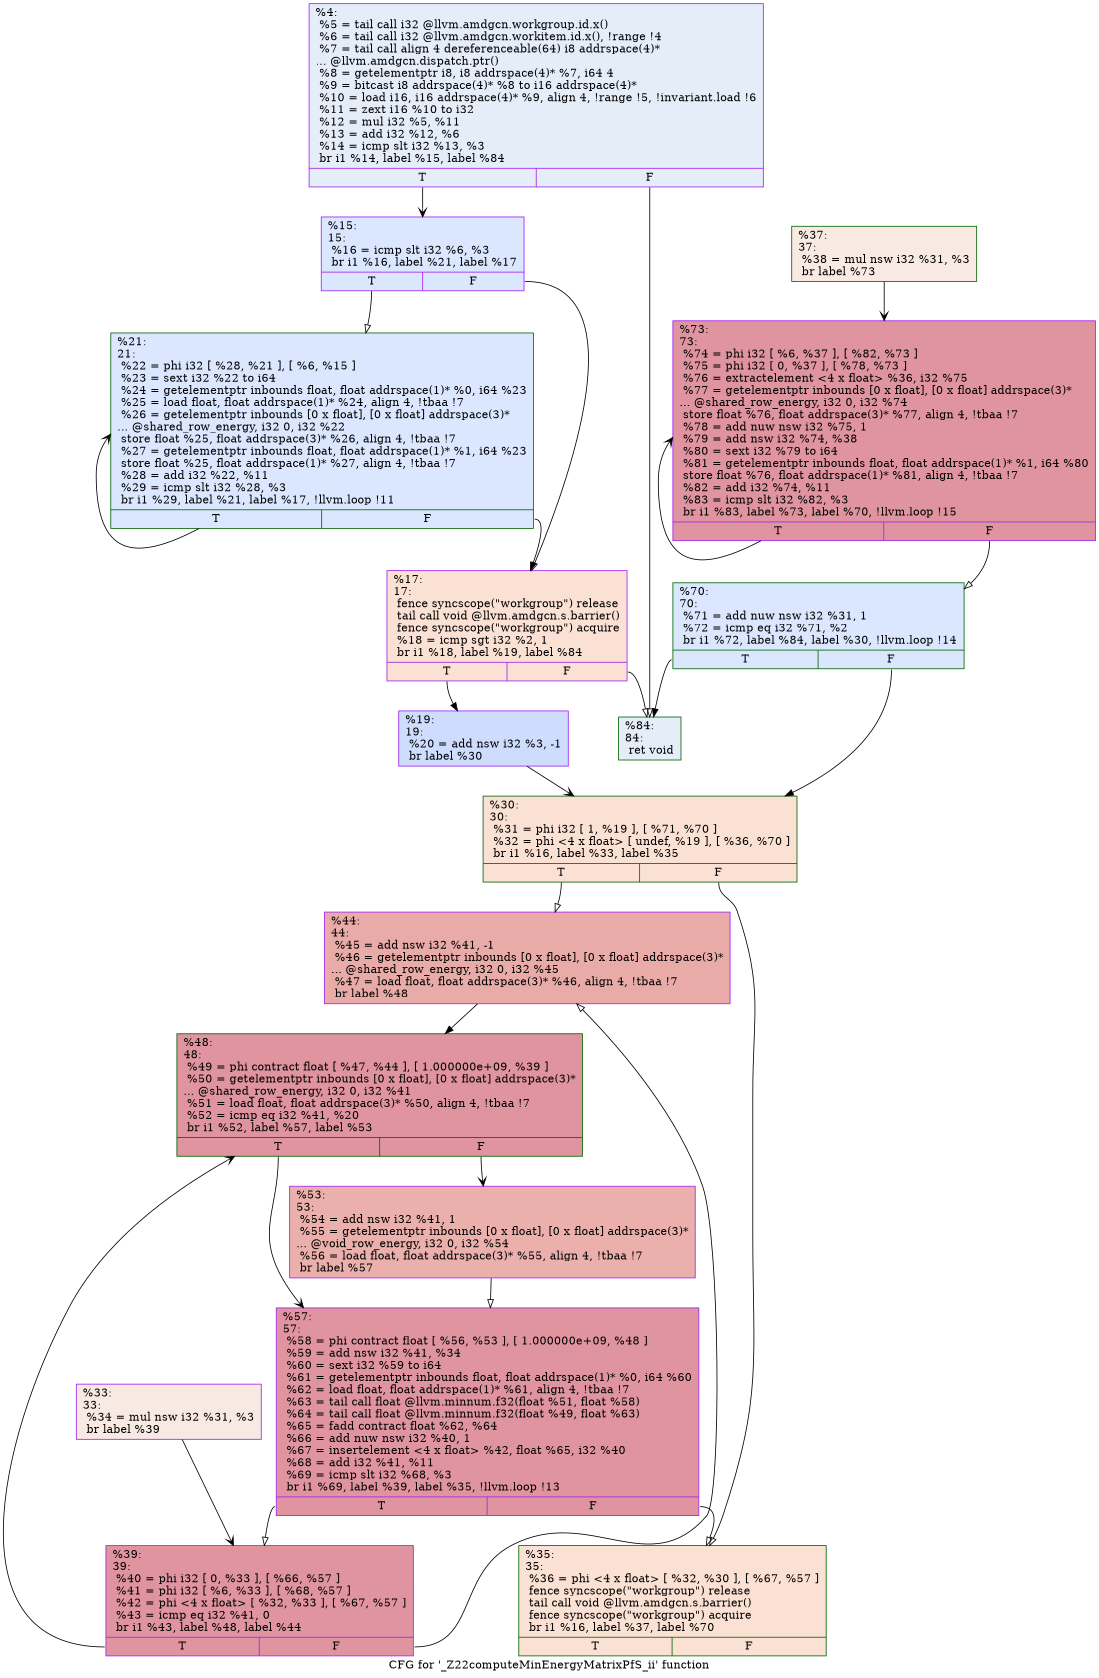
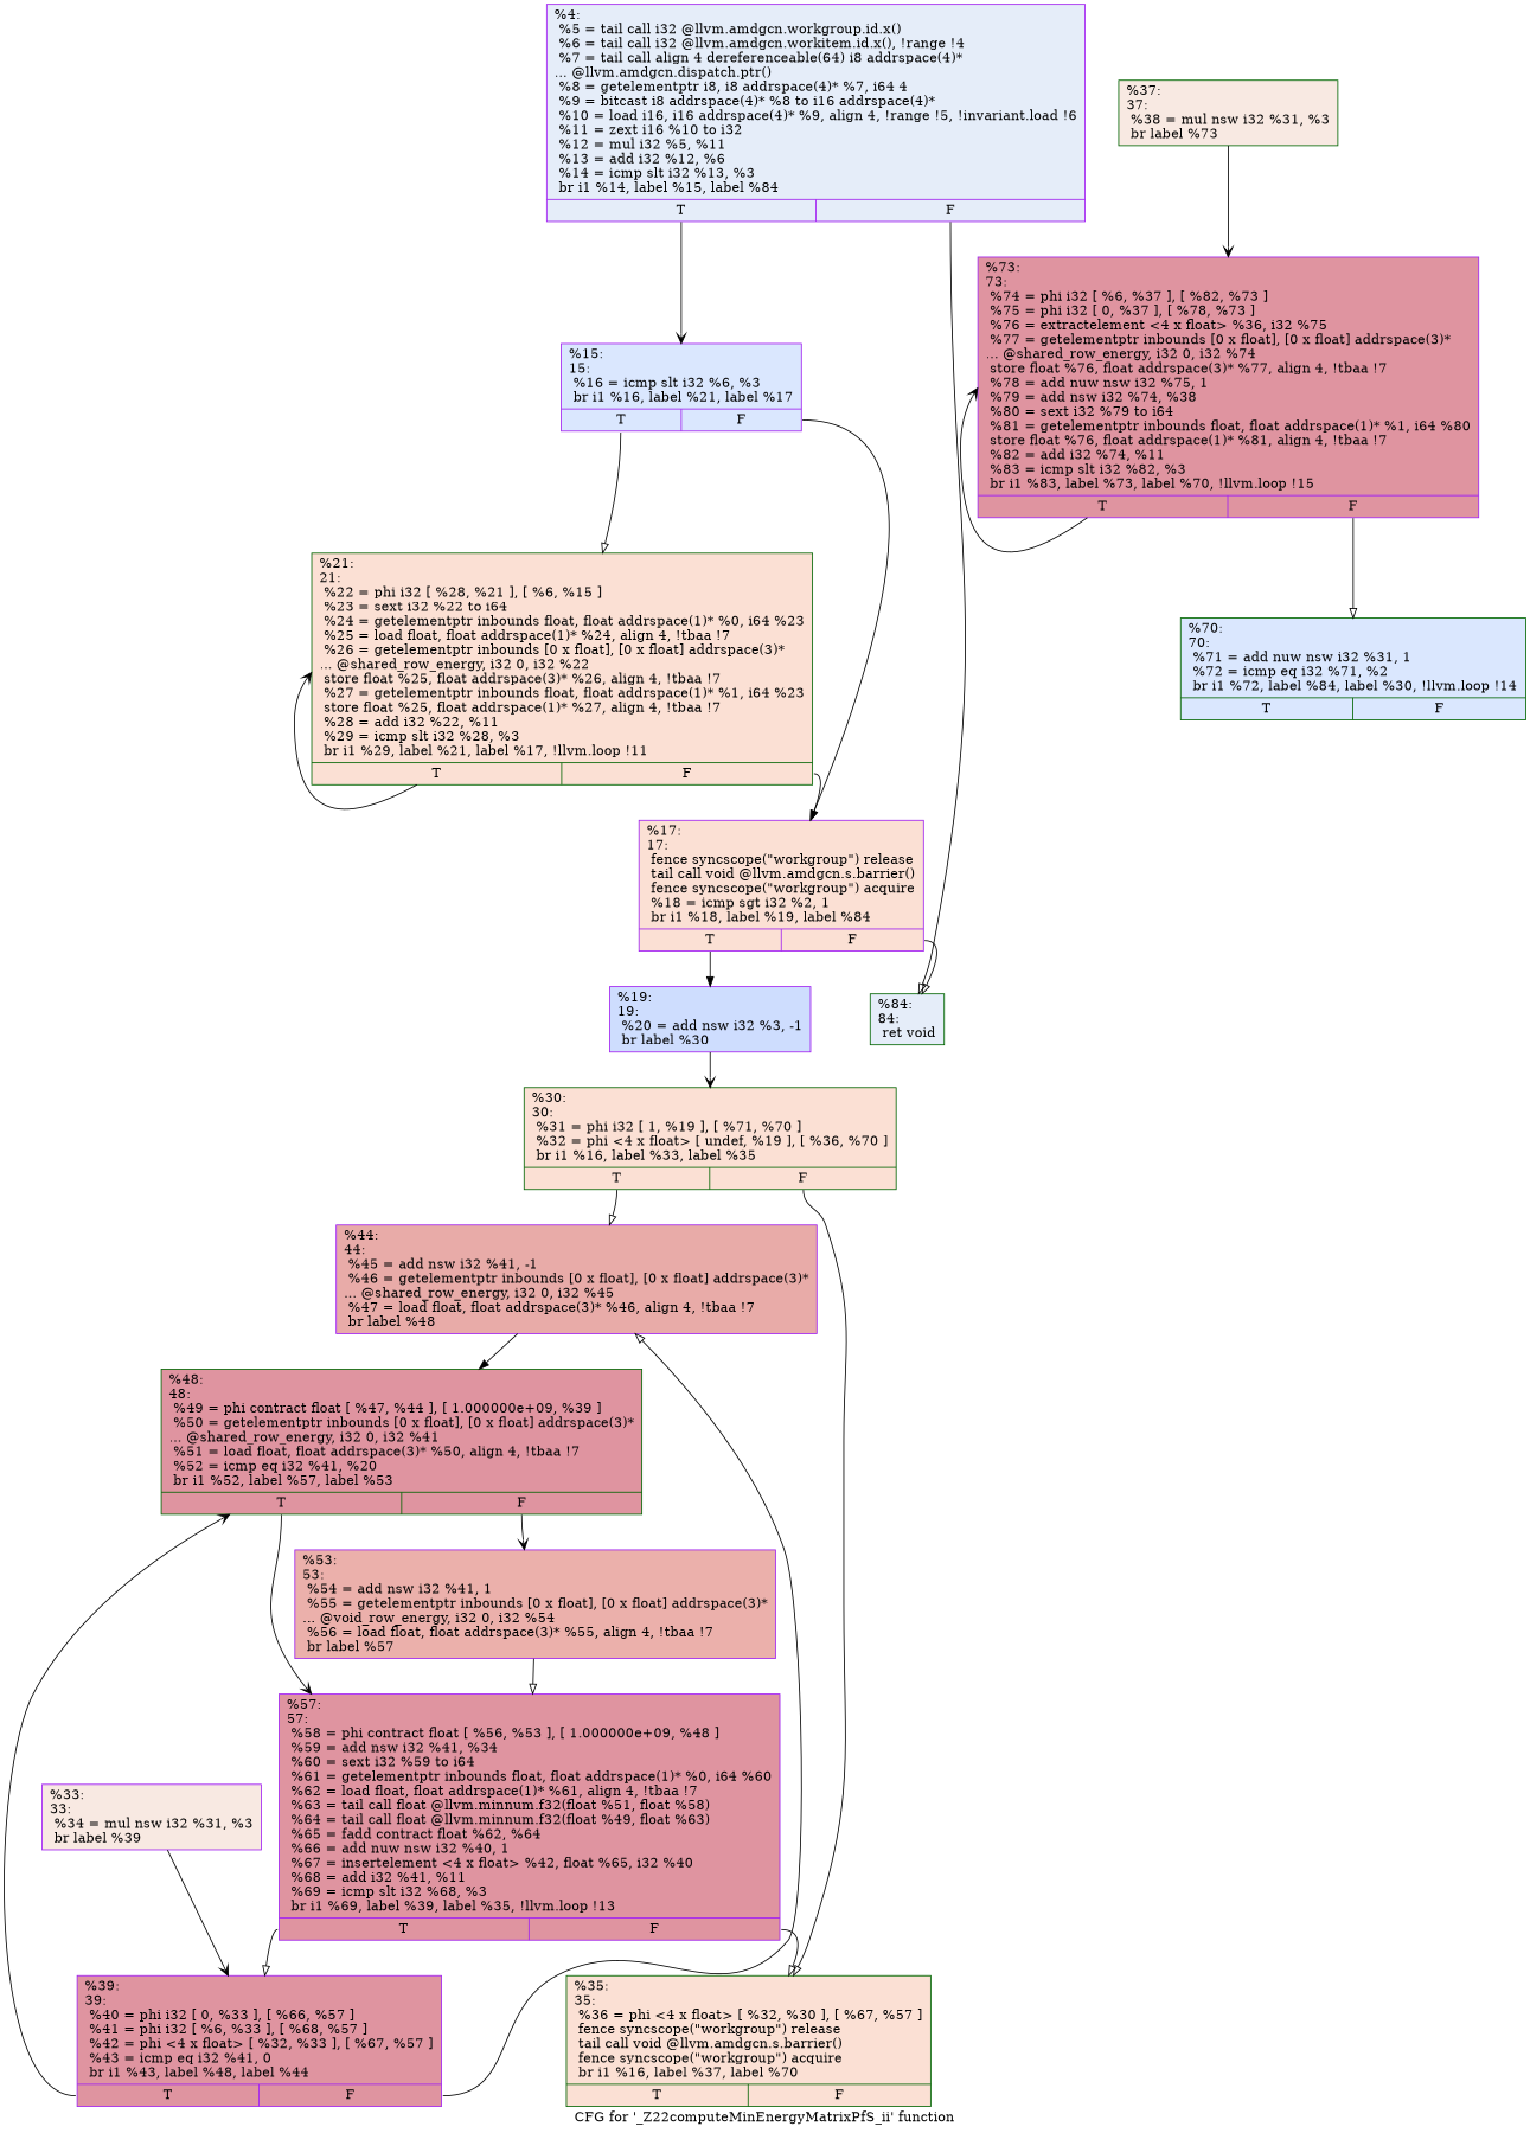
  digraph {
    label="CFG for '_Z22computeMinEnergyMatrixPfS_ii' function"
    node [color=purple fillcolor="#f7b99e70" shape=record style=filled]
    edge [arrowhead=onormal tailport=s0]
    n1 [fillcolor="#c5d6f270" label="{%4:\l  %5 = tail call i32 @llvm.amdgcn.workgroup.id.x()\l  %6 = tail call i32 @llvm.amdgcn.workitem.id.x(), !range !4\l  %7 = tail call align 4 dereferenceable(64) i8 addrspace(4)*\l... @llvm.amdgcn.dispatch.ptr()\l  %8 = getelementptr i8, i8 addrspace(4)* %7, i64 4\l  %9 = bitcast i8 addrspace(4)* %8 to i16 addrspace(4)*\l  %10 = load i16, i16 addrspace(4)* %9, align 4, !range !5, !invariant.load !6\l  %11 = zext i16 %10 to i32\l  %12 = mul i32 %5, %11\l  %13 = add i32 %12, %6\l  %14 = icmp slt i32 %13, %3\l  br i1 %14, label %15, label %84\l|{<s0>T|<s1>F}}"]
    n2 [fillcolor="#abc8fd70" label="{%15:\l15:                                               \l  %16 = icmp slt i32 %6, %3\l  br i1 %16, label %21, label %17\l|{<s0>T|<s1>F}}"]
    n3 [color=darkgreen fillcolor="#c5d6f270" label="{%84:\l84:                                               \l  ret void\l}"]
-   n4 [color=darkgreen fillcolor="#abc8fd70" label="{%21:\l21:                                               \l  %22 = phi i32 [ %28, %21 ], [ %6, %15 ]\l  %23 = sext i32 %22 to i64\l  %24 = getelementptr inbounds float, float addrspace(1)* %0, i64 %23\l  %25 = load float, float addrspace(1)* %24, align 4, !tbaa !7\l  %26 = getelementptr inbounds [0 x float], [0 x float] addrspace(3)*\l... @shared_row_energy, i32 0, i32 %22\l  store float %25, float addrspace(3)* %26, align 4, !tbaa !7\l  %27 = getelementptr inbounds float, float addrspace(1)* %1, i64 %23\l  store float %25, float addrspace(1)* %27, align 4, !tbaa !7\l  %28 = add i32 %22, %11\l  %29 = icmp slt i32 %28, %3\l  br i1 %29, label %21, label %17, !llvm.loop !11\l|{<s0>T|<s1>F}}"]
+   n4 [color=darkgreen label="{%21:\l21:                                               \l  %22 = phi i32 [ %28, %21 ], [ %6, %15 ]\l  %23 = sext i32 %22 to i64\l  %24 = getelementptr inbounds float, float addrspace(1)* %0, i64 %23\l  %25 = load float, float addrspace(1)* %24, align 4, !tbaa !7\l  %26 = getelementptr inbounds [0 x float], [0 x float] addrspace(3)*\l... @shared_row_energy, i32 0, i32 %22\l  store float %25, float addrspace(3)* %26, align 4, !tbaa !7\l  %27 = getelementptr inbounds float, float addrspace(1)* %1, i64 %23\l  store float %25, float addrspace(1)* %27, align 4, !tbaa !7\l  %28 = add i32 %22, %11\l  %29 = icmp slt i32 %28, %3\l  br i1 %29, label %21, label %17, !llvm.loop !11\l|{<s0>T|<s1>F}}"]
    n5 [label="{%17:\l17:                                               \l  fence syncscope(\"workgroup\") release\l  tail call void @llvm.amdgcn.s.barrier()\l  fence syncscope(\"workgroup\") acquire\l  %18 = icmp sgt i32 %2, 1\l  br i1 %18, label %19, label %84\l|{<s0>T|<s1>F}}"]
    n6 [fillcolor="#8fb1fe70" label="{%19:\l19:                                               \l  %20 = add nsw i32 %3, -1\l  br label %30\l}"]
    n7 [color=darkgreen label="{%30:\l30:                                               \l  %31 = phi i32 [ 1, %19 ], [ %71, %70 ]\l  %32 = phi \<4 x float\> [ undef, %19 ], [ %36, %70 ]\l  br i1 %16, label %33, label %35\l|{<s0>T|<s1>F}}"]
    n8 [color=darkgreen label="{%35:\l35:                                               \l  %36 = phi \<4 x float\> [ %32, %30 ], [ %67, %57 ]\l  fence syncscope(\"workgroup\") release\l  tail call void @llvm.amdgcn.s.barrier()\l  fence syncscope(\"workgroup\") acquire\l  br i1 %16, label %37, label %70\l|{<s0>T|<s1>F}}"]
    n9 [fillcolor="#cc403a70" label="{%44:\l44:                                               \l  %45 = add nsw i32 %41, -1\l  %46 = getelementptr inbounds [0 x float], [0 x float] addrspace(3)*\l... @shared_row_energy, i32 0, i32 %45\l  %47 = load float, float addrspace(3)* %46, align 4, !tbaa !7\l  br label %48\l}"]
    n10 [fillcolor="#efcebd70" label="{%33:\l33:                                               \l  %34 = mul nsw i32 %31, %3\l  br label %39\l}"]
    n11 [fillcolor="#b70d2870" label="{%39:\l39:                                               \l  %40 = phi i32 [ 0, %33 ], [ %66, %57 ]\l  %41 = phi i32 [ %6, %33 ], [ %68, %57 ]\l  %42 = phi \<4 x float\> [ %32, %33 ], [ %67, %57 ]\l  %43 = icmp eq i32 %41, 0\l  br i1 %43, label %48, label %44\l|{<s0>T|<s1>F}}"]
    n12 [color=darkgreen fillcolor="#b70d2870" label="{%48:\l48:                                               \l  %49 = phi contract float [ %47, %44 ], [ 1.000000e+09, %39 ]\l  %50 = getelementptr inbounds [0 x float], [0 x float] addrspace(3)*\l... @shared_row_energy, i32 0, i32 %41\l  %51 = load float, float addrspace(3)* %50, align 4, !tbaa !7\l  %52 = icmp eq i32 %41, %20\l  br i1 %52, label %57, label %53\l|{<s0>T|<s1>F}}"]
    n13 [color=darkgreen fillcolor="#efcebd70" label="{%37:\l37:                                               \l  %38 = mul nsw i32 %31, %3\l  br label %73\l}"]
    n14 [fillcolor="#b70d2870" label="{%73:\l73:                                               \l  %74 = phi i32 [ %6, %37 ], [ %82, %73 ]\l  %75 = phi i32 [ 0, %37 ], [ %78, %73 ]\l  %76 = extractelement \<4 x float\> %36, i32 %75\l  %77 = getelementptr inbounds [0 x float], [0 x float] addrspace(3)*\l... @shared_row_energy, i32 0, i32 %74\l  store float %76, float addrspace(3)* %77, align 4, !tbaa !7\l  %78 = add nuw nsw i32 %75, 1\l  %79 = add nsw i32 %74, %38\l  %80 = sext i32 %79 to i64\l  %81 = getelementptr inbounds float, float addrspace(1)* %1, i64 %80\l  store float %76, float addrspace(1)* %81, align 4, !tbaa !7\l  %82 = add i32 %74, %11\l  %83 = icmp slt i32 %82, %3\l  br i1 %83, label %73, label %70, !llvm.loop !15\l|{<s0>T|<s1>F}}"]
    n15 [color=darkgreen fillcolor="#abc8fd70" label="{%70:\l70:                                               \l  %71 = add nuw nsw i32 %31, 1\l  %72 = icmp eq i32 %71, %2\l  br i1 %72, label %84, label %30, !llvm.loop !14\l|{<s0>T|<s1>F}}"]
    n16 [fillcolor="#b70d2870" label="{%57:\l57:                                               \l  %58 = phi contract float [ %56, %53 ], [ 1.000000e+09, %48 ]\l  %59 = add nsw i32 %41, %34\l  %60 = sext i32 %59 to i64\l  %61 = getelementptr inbounds float, float addrspace(1)* %0, i64 %60\l  %62 = load float, float addrspace(1)* %61, align 4, !tbaa !7\l  %63 = tail call float @llvm.minnum.f32(float %51, float %58)\l  %64 = tail call float @llvm.minnum.f32(float %49, float %63)\l  %65 = fadd contract float %62, %64\l  %66 = add nuw nsw i32 %40, 1\l  %67 = insertelement \<4 x float\> %42, float %65, i32 %40\l  %68 = add i32 %41, %11\l  %69 = icmp slt i32 %68, %3\l  br i1 %69, label %39, label %35, !llvm.loop !13\l|{<s0>T|<s1>F}}"]
    n17 [fillcolor="#d24b4070" label="{%53:\l53:                                               \l  %54 = add nsw i32 %41, 1\l  %55 = getelementptr inbounds [0 x float], [0 x float] addrspace(3)*\l... @void_row_energy, i32 0, i32 %54\l  %56 = load float, float addrspace(3)* %55, align 4, !tbaa !7\l  br label %57\l}"]
    n1 -> n2 [arrowhead=vee]
    n1 -> n3 [tailport=s1]
    n2 -> n4
    n2 -> n5 [tailport=s1]
    n4 -> n4 [arrowhead=vee]
    n4 -> n5 [arrowhead=normal tailport=s1]
    n5 -> n3 [tailport=s1]
    n5 -> n6 [arrowhead=normal]
    n6 -> n7 [arrowhead=vee]
    n7 -> n8 [tailport=s1]
    n7 -> n9
    n9 -> n12 [arrowhead=normal]
    n10 -> n11 [arrowhead=vee]
    n11 -> n9 [tailport=s1]
    n11 -> n12 [arrowhead=vee]
    n12 -> n16 [arrowhead=vee]
    n12 -> n17 [arrowhead=vee tailport=s1]
    n13 -> n14 [arrowhead=vee]
    n14 -> n14 [arrowhead=vee]
    n14 -> n15 [tailport=s1]
-   n15 -> n3 [arrowhead=normal]
-   n15 -> n7 [arrowhead=normal tailport=s1]
    n16 -> n8 [tailport=s1]
    n16 -> n11
    n17 -> n16
  }
